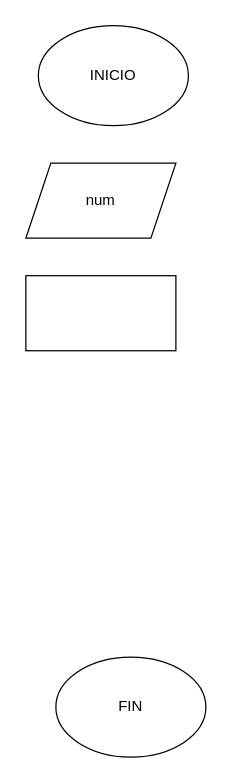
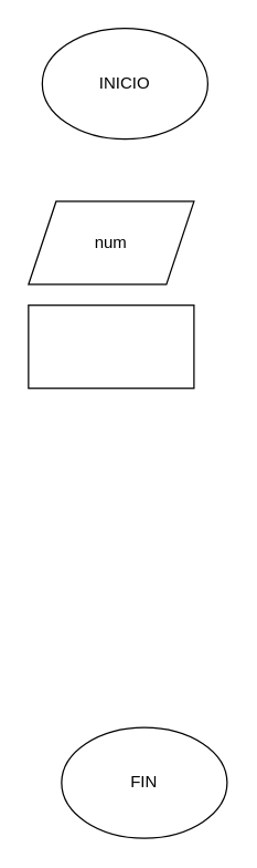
  <mxCell id="0" />
  <mxCell id="1" parent="0" />
  <mxCell id="2" value="FIN" style="ellipse;whiteSpace=wrap;html=1;" vertex="1" parent="1"><mxGeometry x="44" y="525" width="120" height="80" as="geometry" /></mxCell>
  <mxCell id="3" value="INICIO" style="ellipse;whiteSpace=wrap;html=1;" vertex="1" parent="1"><mxGeometry x="30" y="20" width="120" height="80" as="geometry" /></mxCell>
- <mxCell id="4" value="num" style="shape=parallelogram;perimeter=parallelogramPerimeter;whiteSpace=wrap;html=1;fixedSize=1;" vertex="1" parent="1"><mxGeometry x="20" y="130" width="120" height="60" as="geometry" /></mxCell>
+ <mxCell id="4" value="num" style="shape=parallelogram;perimeter=parallelogramPerimeter;whiteSpace=wrap;html=1;fixedSize=1;" vertex="1" parent="1"><mxGeometry x="20" y="145" width="120" height="60" as="geometry" /></mxCell>
  <mxCell id="5" value="" style="rounded=0;whiteSpace=wrap;html=1;" vertex="1" parent="1"><mxGeometry x="20" y="220" width="120" height="60" as="geometry" /></mxCell>
